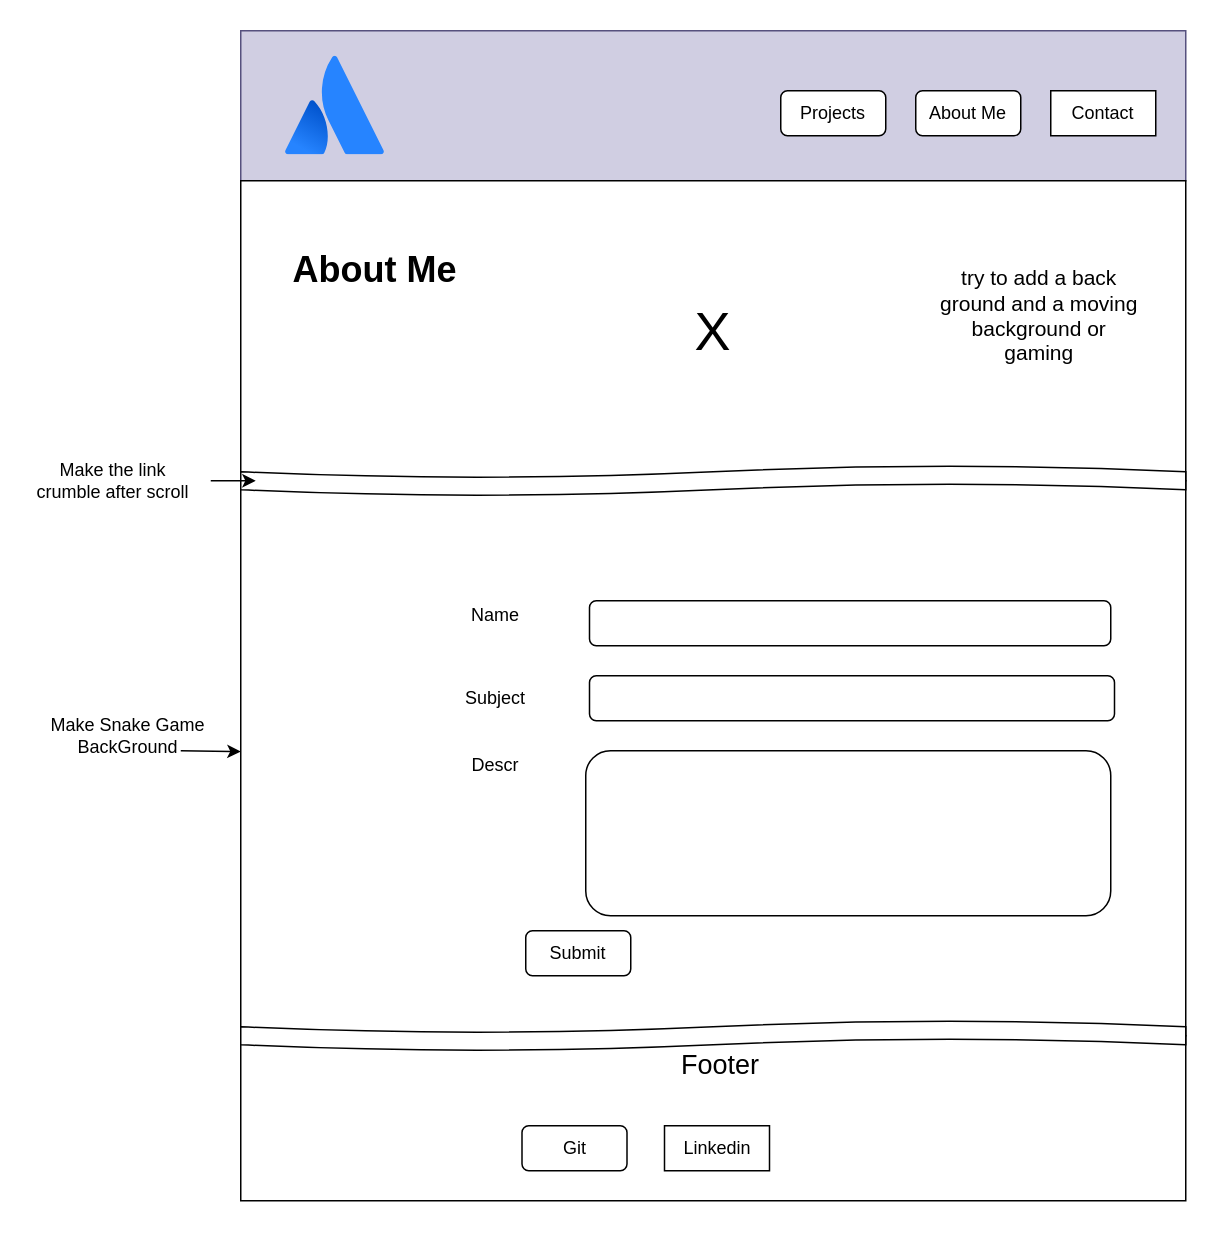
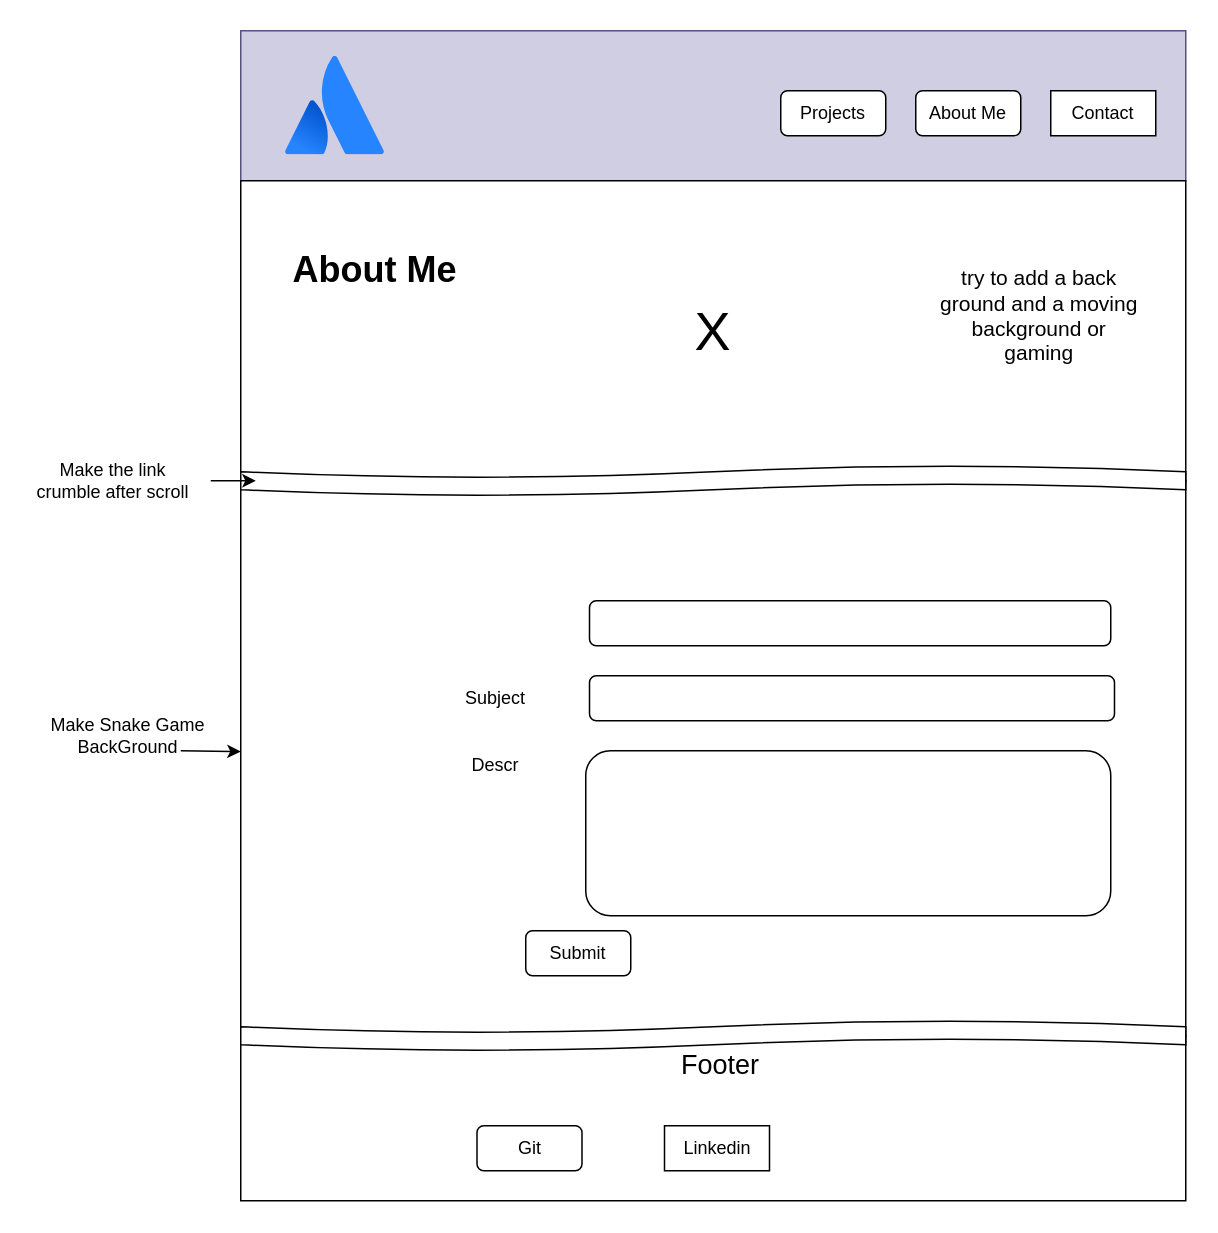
  <mxCell id="0" />
  <mxCell id="1" parent="0" />
  <mxCell id="2" value="" style="rounded=0;whiteSpace=wrap;html=1;fillColor=#ffffff;gradientColor=#ffffff;" parent="1" vertex="1"><mxGeometry x="160" y="320" width="630" height="370" as="geometry" /></mxCell>
  <mxCell id="3" value="" style="rounded=0;whiteSpace=wrap;html=1;strokeColor=#56517e;fillColor=#d0cee2;" parent="1" vertex="1"><mxGeometry x="160" y="20" width="630" height="100" as="geometry" /></mxCell>
  <mxCell id="4" value="" style="image;image=img/lib/atlassian/Atlassian_Logo.svg;" parent="1" vertex="1"><mxGeometry x="190" y="37" width="66" height="66" as="geometry" /></mxCell>
  <mxCell id="5" value="Contact" style="whiteSpace=wrap;html=1;rounded=0;" parent="1" vertex="1"><mxGeometry x="700" y="60" width="70" height="30" as="geometry" /></mxCell>
  <mxCell id="6" value="About Me" style="rounded=1;whiteSpace=wrap;html=1;" parent="1" vertex="1"><mxGeometry x="610" y="60" width="70" height="30" as="geometry" /></mxCell>
  <mxCell id="7" value="&lt;font style=&quot;font-size: 36px&quot;&gt;X&lt;/font&gt;" style="rounded=0;whiteSpace=wrap;html=1;" parent="1" vertex="1"><mxGeometry x="160" y="120" width="630" height="200" as="geometry" /></mxCell>
  <mxCell id="8" value="&lt;h1&gt;About Me&amp;nbsp;&lt;/h1&gt;" style="text;html=1;strokeColor=none;fillColor=none;spacing=5;spacingTop=-20;whiteSpace=wrap;overflow=hidden;rounded=0;" parent="1" vertex="1"><mxGeometry x="190" y="160" width="190" height="120" as="geometry" /></mxCell>
  <mxCell id="9" value="" style="rounded=0;whiteSpace=wrap;html=1;" parent="1" vertex="1"><mxGeometry x="160" y="690" width="630" height="110" as="geometry" /></mxCell>
  <mxCell id="10" value="Projects" style="rounded=1;whiteSpace=wrap;html=1;" parent="1" vertex="1"><mxGeometry x="520" y="60" width="70" height="30" as="geometry" /></mxCell>
  <mxCell id="11" value="&lt;font style=&quot;font-size: 18px&quot;&gt;Footer&lt;/font&gt;" style="text;html=1;strokeColor=none;fillColor=none;align=center;verticalAlign=middle;whiteSpace=wrap;rounded=0;" parent="1" vertex="1"><mxGeometry x="420" y="700" width="120" height="20" as="geometry" /></mxCell>
  <mxCell id="12" value="&lt;font style=&quot;font-size: 14px&quot;&gt;try to add a back ground and a moving background or gaming&lt;/font&gt;" style="text;html=1;strokeColor=none;fillColor=none;align=center;verticalAlign=middle;whiteSpace=wrap;rounded=0;" parent="1" vertex="1"><mxGeometry x="625" y="200" width="135" height="20" as="geometry" /></mxCell>
  <mxCell id="13" value="" style="shape=tape;whiteSpace=wrap;html=1;" parent="1" vertex="1"><mxGeometry x="160" y="310" width="630" height="20" as="geometry" /></mxCell>
  <mxCell id="14" value="" style="shape=tape;whiteSpace=wrap;html=1;" parent="1" vertex="1"><mxGeometry x="160" y="680" width="630" height="20" as="geometry" /></mxCell>
  <mxCell id="15" value="Make the link crumble after scroll" style="text;html=1;strokeColor=none;fillColor=none;align=center;verticalAlign=middle;whiteSpace=wrap;rounded=0;" parent="1" vertex="1"><mxGeometry x="20" y="310" width="110" height="20" as="geometry" /></mxCell>
  <mxCell id="16" value="Make Snake Game BackGround" style="text;html=1;strokeColor=none;fillColor=none;align=center;verticalAlign=middle;whiteSpace=wrap;rounded=0;" parent="1" vertex="1"><mxGeometry x="30" y="480" width="110" height="20" as="geometry" /></mxCell>
  <mxCell id="17" value="" style="endArrow=classic;html=1;" parent="1" target="2" edge="1"><mxGeometry width="50" height="50" relative="1" as="geometry"><mxPoint x="120" y="500" as="sourcePoint" /><mxPoint x="170" y="450" as="targetPoint" /></mxGeometry></mxCell>
  <mxCell id="18" value="" style="endArrow=classic;html=1;" parent="1" edge="1"><mxGeometry width="50" height="50" relative="1" as="geometry"><mxPoint x="140" y="320" as="sourcePoint" /><mxPoint x="170" y="320" as="targetPoint" /><Array as="points"><mxPoint x="140" y="320" /></Array></mxGeometry></mxCell>
  <mxCell id="19" value="Submit" style="rounded=1;whiteSpace=wrap;html=1;" vertex="1" parent="1"><mxGeometry x="350" y="620" width="70" height="30" as="geometry" /></mxCell>
  <mxCell id="20" value="Linkedin" style="whiteSpace=wrap;html=1;rounded=0;" vertex="1" parent="1"><mxGeometry x="442.5" y="750" width="70" height="30" as="geometry" /></mxCell>
- <mxCell id="21" value="Git" style="rounded=1;whiteSpace=wrap;html=1;" vertex="1" parent="1"><mxGeometry x="347.5" y="750" width="70" height="30" as="geometry" /></mxCell>
+ <mxCell id="21" value="Git" style="rounded=1;whiteSpace=wrap;html=1;" vertex="1" parent="1"><mxGeometry x="317.5" y="750" width="70" height="30" as="geometry" /></mxCell>
  <mxCell id="22" value="" style="rounded=1;whiteSpace=wrap;html=1;" vertex="1" parent="1"><mxGeometry x="392.5" y="400" width="347.5" height="30" as="geometry" /></mxCell>
  <mxCell id="23" value="" style="rounded=1;whiteSpace=wrap;html=1;" vertex="1" parent="1"><mxGeometry x="392.5" y="450" width="350" height="30" as="geometry" /></mxCell>
  <mxCell id="24" value="" style="rounded=1;whiteSpace=wrap;html=1;" vertex="1" parent="1"><mxGeometry x="390" y="500" width="350" height="110" as="geometry" /></mxCell>
- <mxCell id="25" value="Name" style="text;html=1;strokeColor=none;fillColor=none;align=center;verticalAlign=middle;whiteSpace=wrap;rounded=0;" vertex="1" parent="1"><mxGeometry x="300" y="400" width="60" height="20" as="geometry" /></mxCell>
  <mxCell id="26" value="Subject" style="text;html=1;strokeColor=none;fillColor=none;align=center;verticalAlign=middle;whiteSpace=wrap;rounded=0;" vertex="1" parent="1"><mxGeometry x="300" y="455" width="60" height="20" as="geometry" /></mxCell>
  <mxCell id="27" value="Descr" style="text;html=1;strokeColor=none;fillColor=none;align=center;verticalAlign=middle;whiteSpace=wrap;rounded=0;" vertex="1" parent="1"><mxGeometry x="300" y="500" width="60" height="20" as="geometry" /></mxCell>
